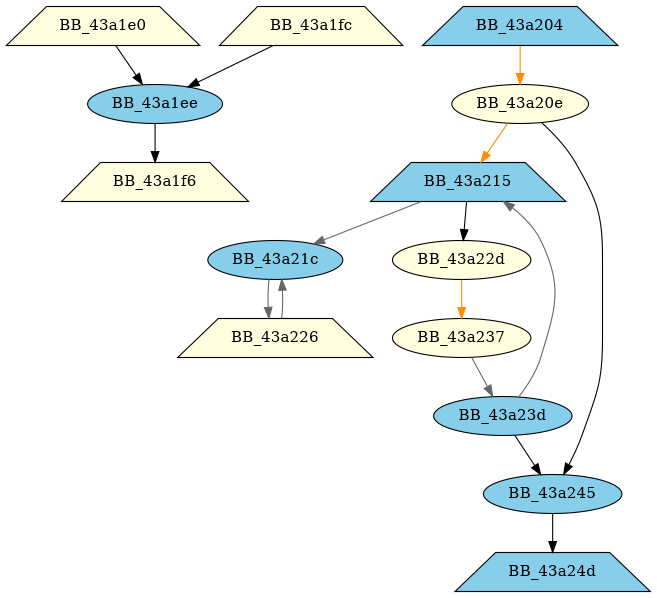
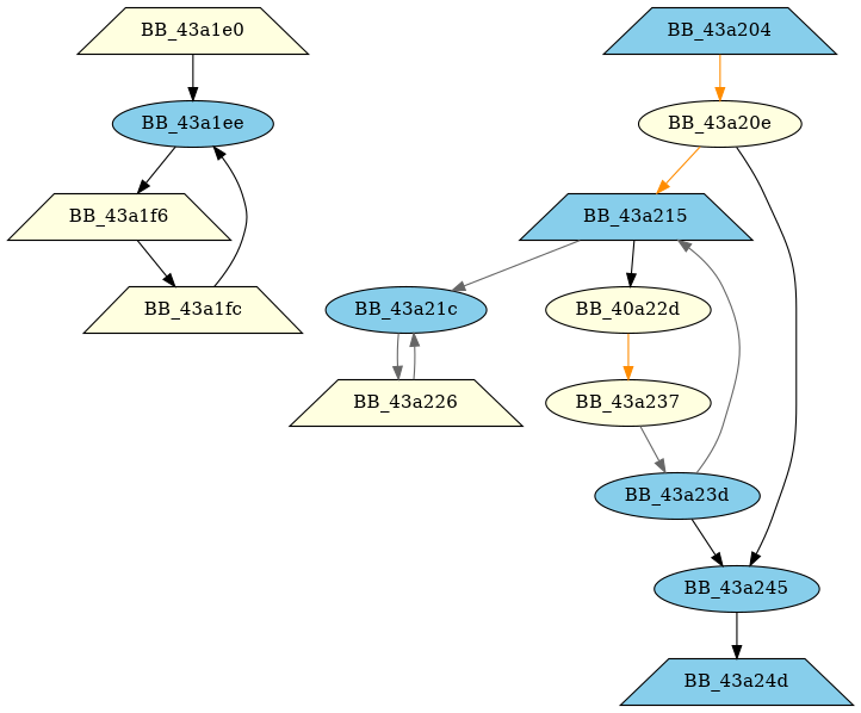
  digraph {
    node [fillcolor=lightyellow shape=trapezium style=filled]
    edge [color=black]
    BB_43a1e0
    BB_43a1ee [fillcolor=skyblue shape=ellipse]
    BB_43a1f6
    BB_43a1fc
    BB_43a204 [fillcolor=skyblue]
    BB_43a20e [shape=ellipse]
    BB_43a215 [fillcolor=skyblue]
    BB_43a245 [fillcolor=skyblue shape=ellipse]
    BB_43a21c [fillcolor=skyblue shape=ellipse]
-   BB_43a22d [shape=ellipse]
+   BB_43a22d [shape=ellipse label=BB_40a22d]
    BB_43a24d [fillcolor=skyblue]
    BB_43a226
    BB_43a237 [shape=ellipse]
    BB_43a23d [fillcolor=skyblue shape=ellipse]
    BB_43a1e0 -> BB_43a1ee
    BB_43a1ee -> BB_43a1f6
+   BB_43a1f6 -> BB_43a1fc
    BB_43a1fc -> BB_43a1ee
    BB_43a204 -> BB_43a20e [color=darkorange]
    BB_43a20e -> BB_43a215 [color=darkorange]
    BB_43a20e -> BB_43a245
    BB_43a215 -> BB_43a21c [color=gray40]
    BB_43a215 -> BB_43a22d
    BB_43a245 -> BB_43a24d
    BB_43a21c -> BB_43a226 [color=gray40]
    BB_43a22d -> BB_43a237 [color=darkorange]
    BB_43a226 -> BB_43a21c [color=gray40]
    BB_43a237 -> BB_43a23d [color=gray40]
    BB_43a23d -> BB_43a215 [color=gray40]
    BB_43a23d -> BB_43a245
  }
